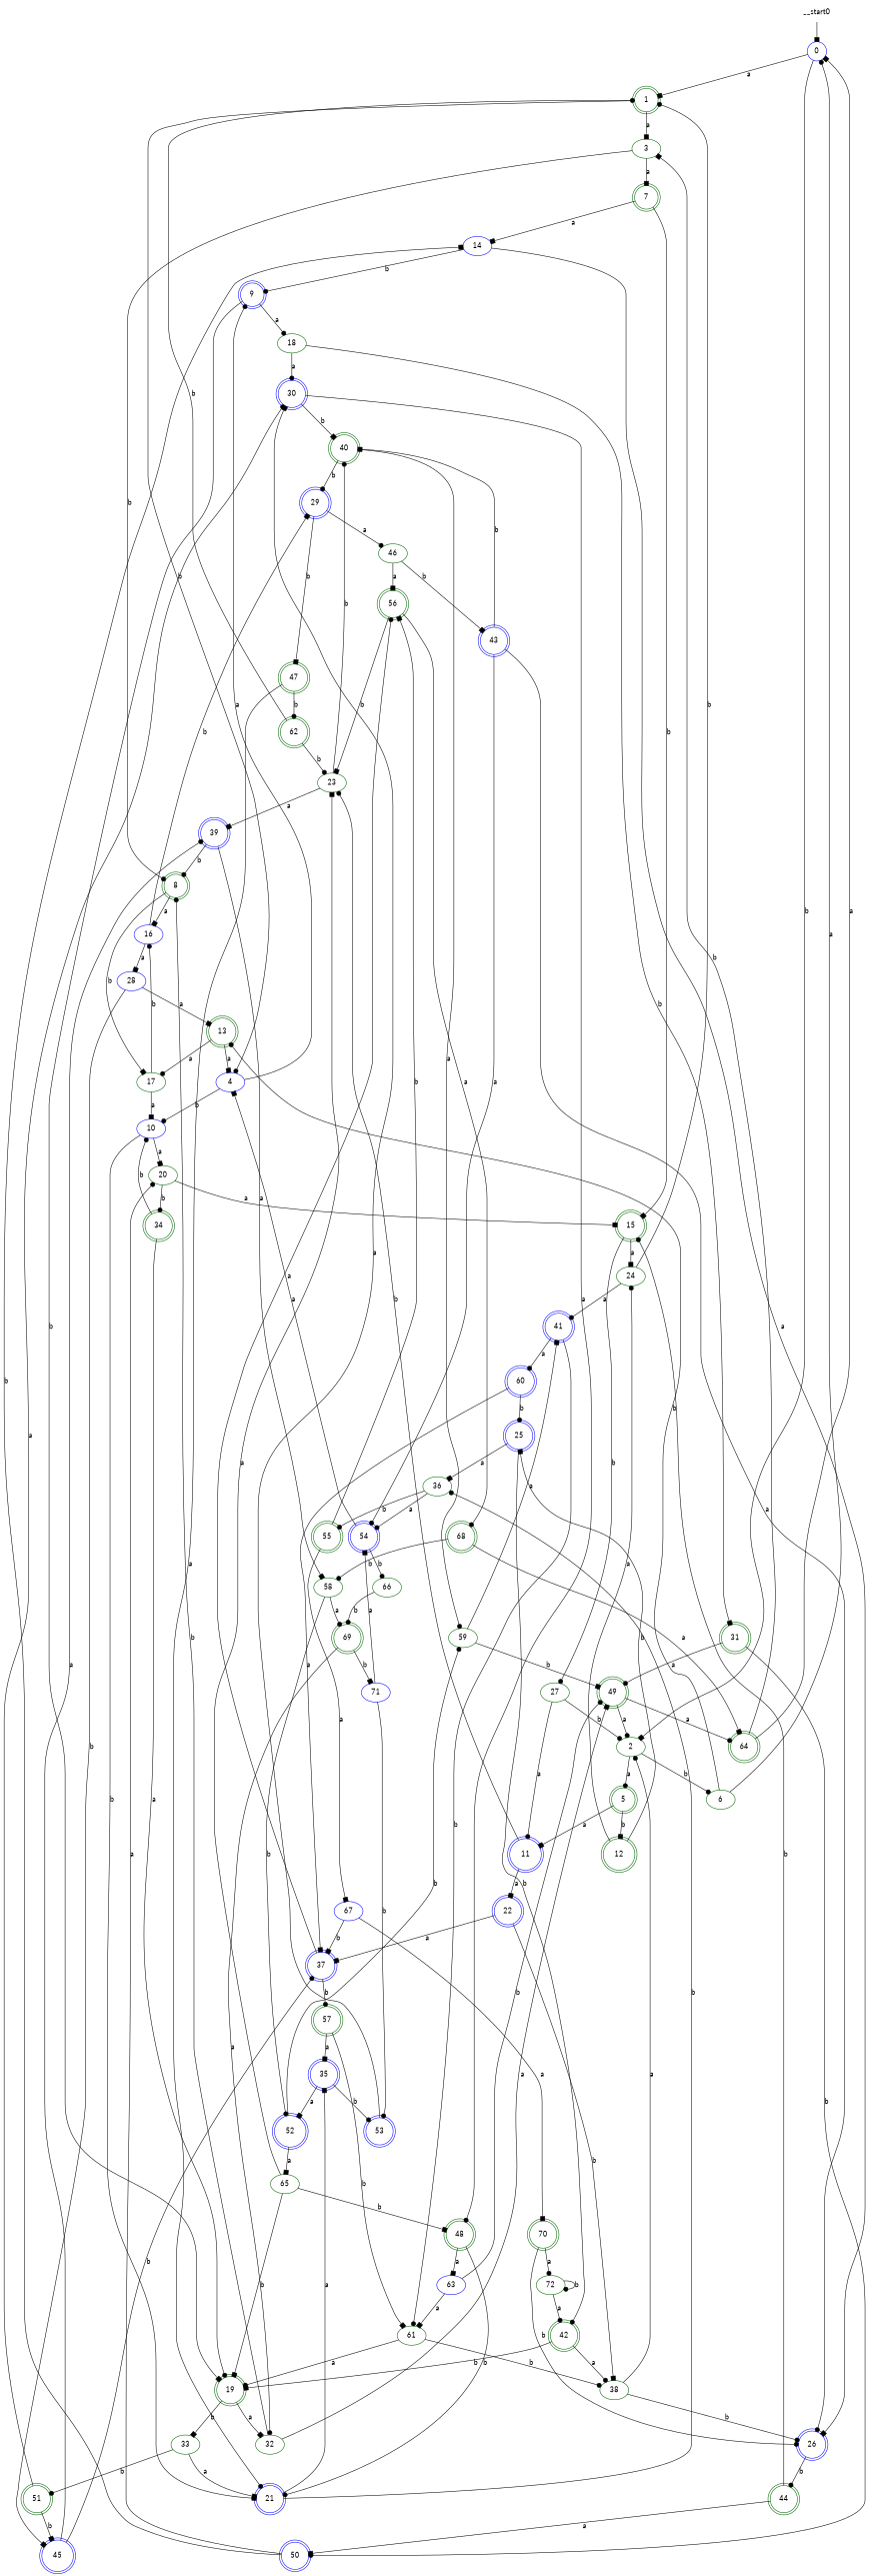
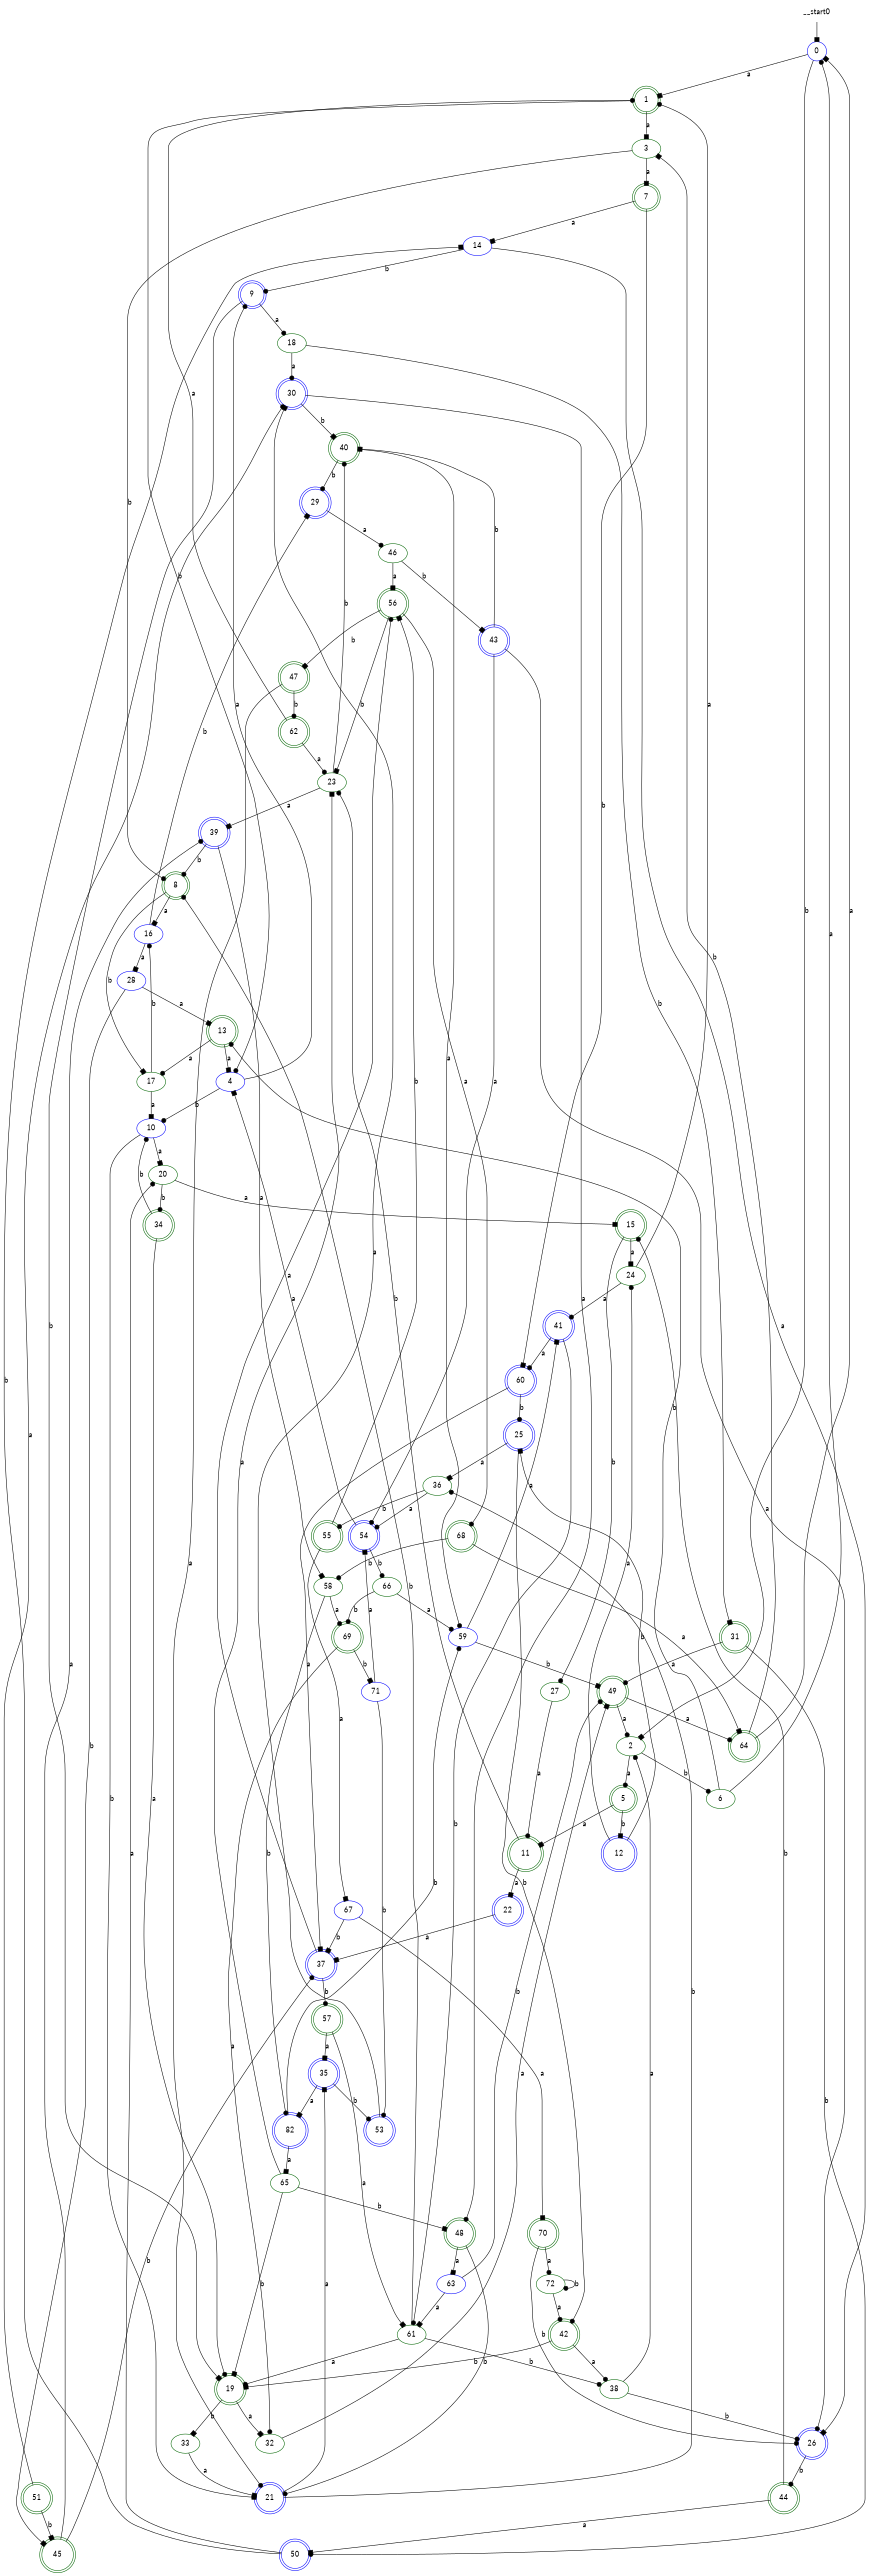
  digraph {
    fontname=Lato
    node [color=darkgreen fontname=Lato shape=doublecircle]
    edge [arrowhead=dot fontname=Lato]
    __start0 [color=blue shape=none]
    0 [color=blue shape=circle]
    1
    2 [shape=""]
    3 [shape=""]
    4 [color=blue shape=""]
    5
    6 [shape=""]
    7
    8
    9 [color=blue]
    10 [color=blue shape=""]
-   11 [color=blue]
-   12
+   11
+   12 [color=blue]
    13
    14 [color=blue shape=""]
    15
    16 [color=blue shape=""]
    17 [shape=""]
    18 [shape=""]
    19
    20 [shape=""]
    21 [color=blue]
    22 [color=blue]
    23 [shape=""]
    24 [shape=""]
    25 [color=blue]
    26 [color=blue]
    27 [shape=""]
    28 [color=blue shape=""]
    29 [color=blue]
    30 [color=blue]
    31
    32 [shape=""]
    33 [shape=""]
    34
    35 [color=blue]
    36 [shape=""]
    37 [color=blue]
    38 [shape=""]
    39 [color=blue]
    40
    41 [color=blue]
    42
    44
-   45 [color=blue]
+   45
    46 [shape=""]
    47
    48
    49
    50 [color=blue]
    51
-   52 [color=blue]
+   52 [color=blue label=82]
    53 [color=blue]
    54 [color=blue]
    55
    56
    57
    58 [shape=""]
-   59 [shape=""]
+   59 [color=blue shape=""]
    60 [color=blue]
    61 [shape=""]
    43 [color=blue]
    62
    63 [color=blue shape=""]
    64
    65 [shape=""]
    66 [shape=""]
    67 [color=blue shape=""]
    68
    69
    70
    71 [color=blue shape=""]
    72 [shape=""]
    __start0 -> 0 [arrowhead=box]
    0 -> 1 [arrowhead=box label=a]
    0 -> 2 [arrowhead=box label=b]
    1 -> 3 [arrowhead=box label=a]
    1 -> 4 [label=b]
    2 -> 5 [label=a]
    2 -> 6 [label=b]
    3 -> 7 [arrowhead=box label=a]
    3 -> 8 [label=b]
    4 -> 9 [label=a]
    4 -> 10 [label=b]
    5 -> 11 [arrowhead=box label=a]
    5 -> 12 [arrowhead=box label=b]
    6 -> 0 [label=a]
    6 -> 13 [label=b]
    7 -> 14 [arrowhead=box label=a]
-   7 -> 15 [arrowhead=box label=b]
+   7 -> 60 [arrowhead=box label=b]
    8 -> 16 [arrowhead=box label=a]
    8 -> 17 [arrowhead=box label=b]
    9 -> 18 [label=a]
    9 -> 19 [arrowhead=box label=b]
    10 -> 20 [arrowhead=box label=a]
    10 -> 21 [arrowhead=box label=b]
    11 -> 22 [arrowhead=box label=a]
    11 -> 23 [label=b]
    12 -> 24 [label=a]
    12 -> 25 [arrowhead=box label=b]
    13 -> 4 [arrowhead=box label=a]
    13 -> 17 [label=a]
    14 -> 9 [label=b]
    14 -> 26 [arrowhead=box label=a]
    15 -> 24 [arrowhead=box label=a]
    15 -> 27 [label=b]
    16 -> 28 [arrowhead=box label=a]
    16 -> 29 [arrowhead=box label=b]
    17 -> 10 [arrowhead=box label=a]
    17 -> 16 [label=b]
    18 -> 30 [label=a]
    18 -> 31 [arrowhead=box label=b]
    19 -> 32 [arrowhead=box label=a]
    19 -> 33 [arrowhead=box label=b]
    20 -> 15 [arrowhead=box label=a]
    20 -> 34 [label=b]
    21 -> 35 [arrowhead=box label=a]
    21 -> 36 [label=b]
    22 -> 37 [arrowhead=box label=a]
-   22 -> 38 [arrowhead=box label=b]
    23 -> 39 [arrowhead=box label=a]
    23 -> 40 [label=b]
-   24 -> 1 [label=b]
+   24 -> 1 [label=a]
    24 -> 41 [label=a]
    25 -> 36 [arrowhead=box label=a]
    25 -> 42 [label=b]
    26 -> 44 [label=b]
-   27 -> 2 [label=b]
    27 -> 11 [label=a]
    28 -> 13 [arrowhead=box label=a]
    28 -> 45 [arrowhead=box label=b]
    29 -> 46 [label=a]
-   29 -> 47 [arrowhead=box label=b]
+   56 -> 47 [arrowhead=box label=b]
    30 -> 40 [arrowhead=box label=b]
    30 -> 48 [label=a]
    31 -> 49 [label=a]
    31 -> 50 [label=b]
-   32 -> 8 [label=b]
+   61 -> 8 [label=b]
    32 -> 49 [arrowhead=box label=a]
    33 -> 21 [arrowhead=box label=a]
-   33 -> 51 [label=b]
    34 -> 10 [label=b]
    34 -> 19 [label=a]
    35 -> 52 [arrowhead=box label=a]
    35 -> 53 [label=b]
    36 -> 54 [label=a]
    36 -> 55 [label=b]
    37 -> 56 [label=a]
    37 -> 57 [label=b]
    38 -> 2 [label=a]
    38 -> 26 [label=b]
    39 -> 8 [label=b]
    39 -> 58 [arrowhead=box label=a]
    40 -> 29 [label=b]
    40 -> 59 [label=a]
    41 -> 60 [label=a]
    41 -> 61 [label=b]
    42 -> 19 [arrowhead=box label=b]
    42 -> 38 [label=a]
    44 -> 15 [label=b]
    44 -> 50 [arrowhead=box label=a]
    45 -> 37 [label=b]
    45 -> 39 [label=a]
    46 -> 56 [arrowhead=box label=a]
    46 -> 43 [arrowhead=box label=b]
    47 -> 21 [label=a]
    47 -> 62 [label=b]
    48 -> 21 [label=b]
    48 -> 63 [arrowhead=box label=a]
    49 -> 2 [label=a]
    49 -> 64 [label=a]
    50 -> 14 [arrowhead=box label=b]
    50 -> 20 [label=a]
    51 -> 30 [label=a]
    51 -> 45 [arrowhead=box label=b]
    52 -> 59 [label=b]
    52 -> 65 [arrowhead=box label=a]
    53 -> 30 [arrowhead=box label=a]
    54 -> 4 [arrowhead=box label=a]
    54 -> 66 [label=b]
    55 -> 56 [arrowhead=box label=b]
    55 -> 67 [arrowhead=box label=a]
    56 -> 23 [arrowhead=box label=b]
    56 -> 68 [label=a]
    57 -> 35 [arrowhead=box label=a]
-   57 -> 61 [arrowhead=box label=b]
+   57 -> 61 [arrowhead=box label=a]
    58 -> 52 [label=b]
    58 -> 69 [label=a]
    59 -> 41 [arrowhead=box label=a]
    59 -> 49 [arrowhead=box label=b]
    60 -> 25 [label=b]
    60 -> 37 [arrowhead=box label=a]
    61 -> 19 [label=a]
    61 -> 38 [label=b]
    43 -> 26 [label=a]
    43 -> 40 [arrowhead=box label=b]
    43 -> 54 [label=a]
-   62 -> 1 [label=b]
-   62 -> 23 [label=b]
+   62 -> 1 [label=a]
+   62 -> 23 [label=a]
    63 -> 49 [label=b]
    63 -> 61 [arrowhead=box label=a]
    64 -> 0 [arrowhead=box label=a]
    64 -> 3 [arrowhead=box label=b]
    65 -> 19 [arrowhead=box label=b]
    65 -> 23 [arrowhead=box label=a]
    65 -> 48 [arrowhead=box label=b]
+   66 -> 59 [label=a]
    66 -> 69 [label=b]
    67 -> 37 [arrowhead=box label=b]
    67 -> 70 [arrowhead=box label=a]
    68 -> 58 [label=b]
    68 -> 64 [arrowhead=box label=a]
    69 -> 32 [label=a]
    69 -> 71 [arrowhead=box label=b]
    70 -> 26 [label=b]
    70 -> 72 [label=a]
    71 -> 53 [label=b]
    71 -> 54 [arrowhead=box label=a]
    72 -> 42 [label=a]
    72 -> 72 [label=b]
  }
